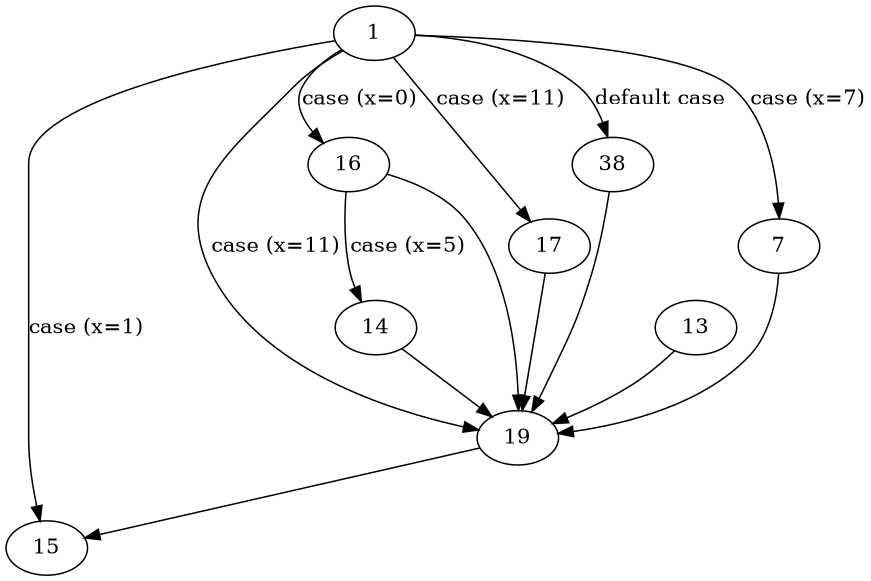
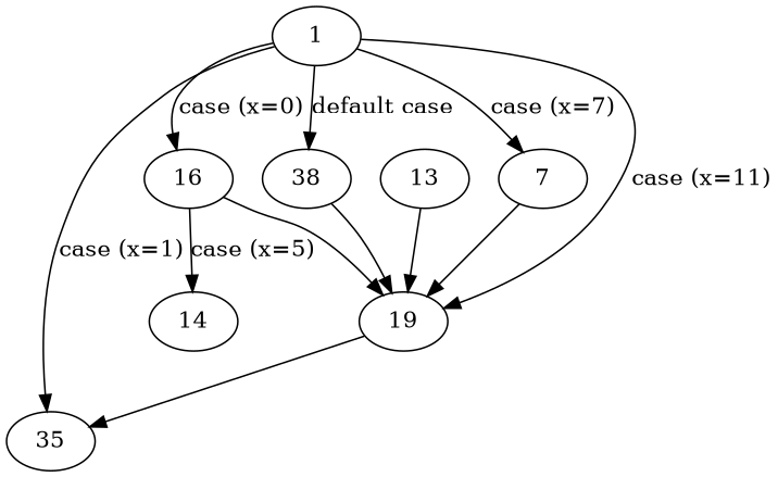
  strict digraph {
    1 [entry=true]
    n2 [label=7]
    19
-   15
+   15 [label=35]
    16
-   17
    n7 [label=38]
    13
    14
    1 -> n2 [cond="case (x=7)" label="case (x=7)"]
    1 -> 19 [cond="case (x=3)" label="case (x=11)"]
    1 -> 15 [cond="case (x=1)" label="case (x=1)"]
    1 -> 16 [cond="case (x=0)" label="case (x=0)"]
-   1 -> 17 [cond="case (x=11)" label="case (x=11)"]
    1 -> n7 [cond="default case" label="default case"]
    n2 -> 19
    19 -> 15
    16 -> 19
    16 -> 14 [cond="case (x=5)" label="case (x=5)"]
-   17 -> 19
    n7 -> 19
    13 -> 19
-   14 -> 19
  }
